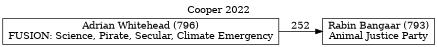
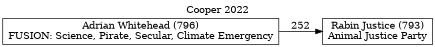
  digraph {
    label="Cooper 2022"
    labelloc=t
    mclimit=10
    rankdir=LR
    node [shape=box]
-   n1 [label="Rabin Bangaar (793)\nAnimal Justice Party"]
+   n1 [label="Rabin Justice (793)\nAnimal Justice Party"]
    n2 [label="Adrian Whitehead (796)\nFUSION: Science, Pirate, Secular, Climate Emergency"]
    n2 -> n1 [label=252]
  }
